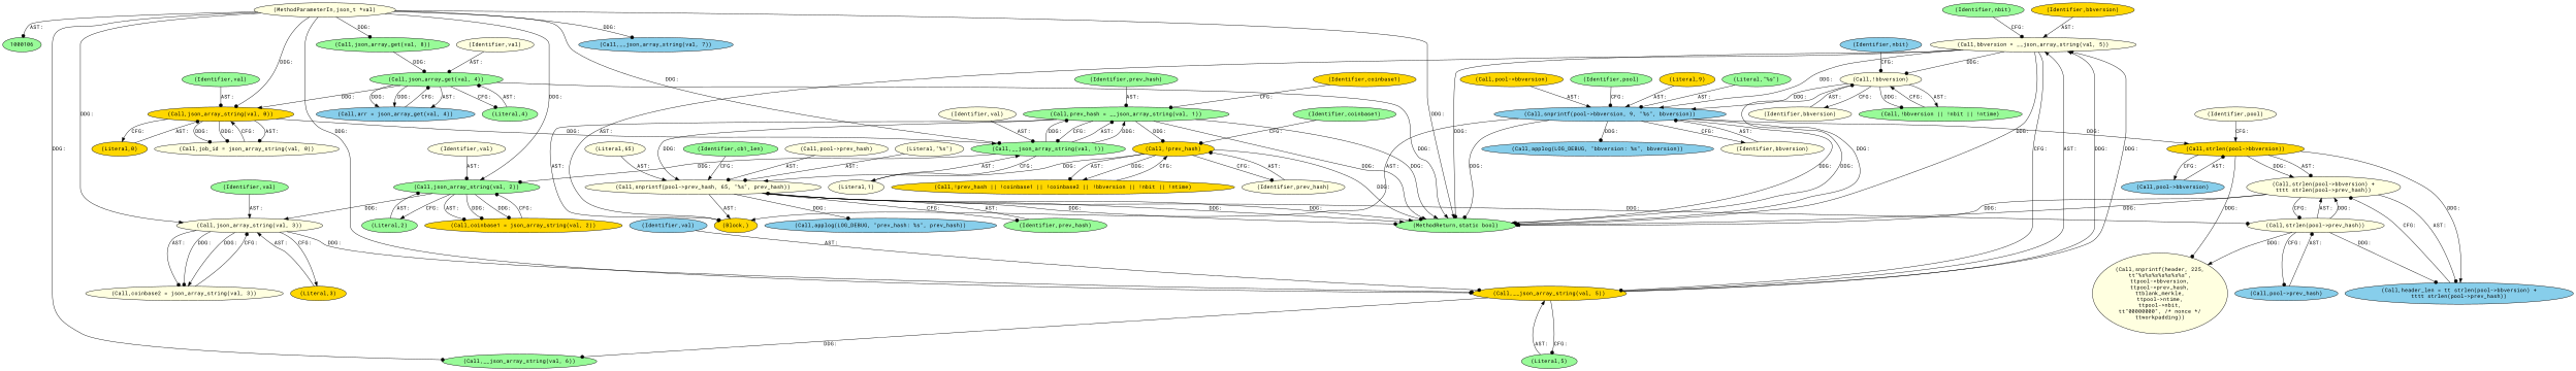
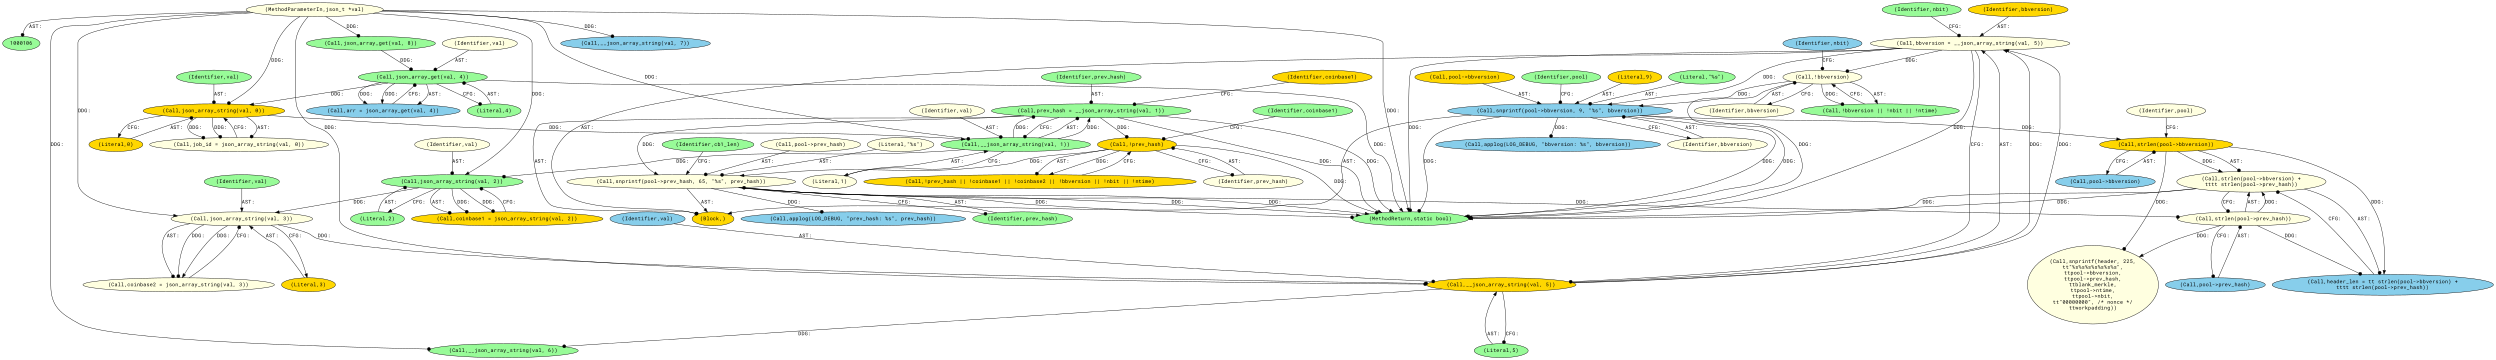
  digraph {
    fontname="Roboto Mono"
    node [fillcolor=lightyellow fontname="Roboto Mono" style=filled]
    edge [arrowhead=dot fontname="Roboto Mono"]
    n1 [label="(Call,strlen(pool->bbversion) +\n\t\t\t\t strlen(pool->prev_hash))"]
    n2 [label="(Call,strlen(pool->prev_hash))"]
    n3 [fillcolor=skyblue label="(Call,header_len = \t\t strlen(pool->bbversion) +\n\t\t\t\t strlen(pool->prev_hash))"]
    n4 [fillcolor=palegreen label="(MethodReturn,static bool)"]
    n5 [label="(Call,snprintf(header, 225,\n\t\t\"%s%s%s%s%s%s%s\",\n\t\tpool->bbversion,\n\t\tpool->prev_hash,\n\t\tblank_merkle,\n\t\tpool->ntime,\n\t\tpool->nbit,\n\t\t\"00000000\", /* nonce */\n\t\tworkpadding))"]
    n6 [fillcolor=skyblue label="(Call,pool->prev_hash)"]
    n7 [fillcolor=gold label="(Call,strlen(pool->bbversion))"]
    n8 [fillcolor=skyblue label="(Call,pool->bbversion)"]
    n9 [fillcolor=skyblue label="(Call,snprintf(pool->bbversion, 9, \"%s\", bbversion))"]
    n10 [fillcolor=skyblue label="(Call,applog(LOG_DEBUG, \"bbversion: %s\", bbversion))"]
    n11 [label="(Identifier,bbversion)"]
    n12 [fillcolor=gold label="(Block,)"]
    n13 [label="(Call,!bbversion)"]
    n14 [label="(Identifier,bbversion)"]
    n15 [fillcolor=palegreen label="(Call,!bbversion || !nbit || !ntime)"]
    n16 [label="(Call,bbversion = __json_array_string(val, 5))"]
    n17 [fillcolor=gold label="(Call,__json_array_string(val, 5))"]
    n18 [fillcolor=palegreen label="(Literal,5)"]
    n19 [fillcolor=palegreen label="(Call,__json_array_string(val, 6))"]
    n20 [label="(Call,json_array_string(val, 3))"]
    n21 [label="(Call,coinbase2 = json_array_string(val, 3))"]
    n22 [fillcolor=gold label="(Literal,3)"]
    n23 [fillcolor=palegreen label="(Call,json_array_string(val, 2))"]
    n24 [fillcolor=gold label="(Call,coinbase1 = json_array_string(val, 2))"]
    n25 [fillcolor=palegreen label="(Literal,2)"]
    n26 [fillcolor=palegreen label="(Call,__json_array_string(val, 1))"]
    n27 [fillcolor=palegreen label="(Call,prev_hash = __json_array_string(val, 1))"]
    n28 [label="(Literal,1)"]
    n29 [label="(Call,snprintf(pool->prev_hash, 65, \"%s\", prev_hash))"]
    n30 [fillcolor=gold label="(Call,!prev_hash)"]
    n31 [fillcolor=gold label="(Call,json_array_string(val, 0))"]
    n32 [label="(Call,job_id = json_array_string(val, 0))"]
    n33 [fillcolor=gold label="(Literal,0)"]
    n34 [fillcolor=palegreen label="(Call,json_array_get(val, 4))"]
    n35 [fillcolor=skyblue label="(Call,arr = json_array_get(val, 4))"]
    n36 [fillcolor=palegreen label="(Literal,4)"]
    n37 [label="(MethodParameterIn,json_t *val)"]
    n38 [fillcolor=skyblue label="(Call,__json_array_string(val, 7))"]
    n39 [fillcolor=palegreen label="(Call,json_array_get(val, 8))"]
    1000106 [fillcolor=palegreen]
    n41 [fillcolor=skyblue label="(Call,applog(LOG_DEBUG, \"prev_hash: %s\", prev_hash))"]
    n42 [fillcolor=palegreen label="(Identifier,prev_hash)"]
    n43 [label="(Identifier,prev_hash)"]
    n44 [fillcolor=gold label="(Call,!prev_hash || !coinbase1 || !coinbase2 || !bbversion || !nbit || !ntime)"]
    n45 [fillcolor=gold label="(Identifier,bbversion)"]
    n46 [fillcolor=skyblue label="(Identifier,val)"]
-   n47 [label="(Literal,65)"]
    n48 [label="(Identifier,val)"]
    n49 [fillcolor=palegreen label="(Identifier,cb1_len)"]
    n50 [label="(Call,pool->prev_hash)"]
    n51 [fillcolor=palegreen label="(Identifier,nbit)"]
    n52 [fillcolor=palegreen label="(Identifier,val)"]
    n53 [fillcolor=skyblue label="(Identifier,nbit)"]
    n54 [label="(Identifier,val)"]
    n55 [fillcolor=palegreen label="(Identifier,coinbase1)"]
    n56 [fillcolor=gold label="(Identifier,coinbase1)"]
    n57 [fillcolor=gold label="(Literal,9)"]
    n58 [fillcolor=palegreen label="(Identifier,prev_hash)"]
    n59 [label="(Identifier,val)"]
    n60 [label="(Identifier,pool)"]
    n61 [label="(Literal,\"%s\")"]
    n62 [fillcolor=palegreen label="(Literal,\"%s\")"]
    n63 [fillcolor=gold label="(Call,pool->bbversion)"]
    n64 [fillcolor=palegreen label="(Identifier,pool)"]
    n65 [fillcolor=palegreen label="(Identifier,val)"]
    n1 -> n2 [label="CFG: "]
    n1 -> n3 [label="AST: "]
    n1 -> n4 [arrowhead=normal label="DDG: "]
    n1 -> n4 [label="DDG: "]
    n2 -> n1 [arrowhead=normal label="AST: "]
    n2 -> n1 [arrowhead=normal label="DDG: "]
    n2 -> n3 [label="DDG: "]
    n2 -> n5 [arrowhead=normal label="DDG: "]
    n2 -> n6 [label="CFG: "]
    n3 -> n1 [label="CFG: "]
    n6 -> n2 [label="AST: "]
    n7 -> n1 [label="AST: "]
    n7 -> n1 [arrowhead=normal label="DDG: "]
    n7 -> n3 [arrowhead=normal label="DDG: "]
    n7 -> n5 [label="DDG: "]
    n7 -> n8 [arrowhead=normal label="CFG: "]
    n8 -> n7 [label="AST: "]
    n9 -> n4 [label="DDG: "]
    n9 -> n4 [arrowhead=normal label="DDG: "]
    n9 -> n4 [arrowhead=normal label="DDG: "]
    n9 -> n7 [arrowhead=normal label="DDG: "]
    n9 -> n10 [label="DDG: "]
    n9 -> n11 [arrowhead=normal label="CFG: "]
    n9 -> n12 [arrowhead=normal label="AST: "]
    n11 -> n9 [label="AST: "]
    n13 -> n4 [arrowhead=normal label="DDG: "]
    n13 -> n9 [arrowhead=normal label="DDG: "]
    n13 -> n14 [arrowhead=normal label="CFG: "]
    n13 -> n15 [arrowhead=normal label="AST: "]
    n13 -> n15 [label="DDG: "]
    n14 -> n13 [label="AST: "]
    n15 -> n13 [arrowhead=normal label="CFG: "]
    n16 -> n4 [arrowhead=normal label="DDG: "]
    n16 -> n4 [label="DDG: "]
    n16 -> n9 [arrowhead=normal label="DDG: "]
    n16 -> n12 [label="AST: "]
    n16 -> n13 [label="DDG: "]
    n16 -> n17 [label="CFG: "]
    n17 -> n16 [arrowhead=normal label="AST: "]
    n17 -> n16 [arrowhead=normal label="DDG: "]
    n17 -> n16 [arrowhead=normal label="DDG: "]
    n17 -> n18 [label="CFG: "]
    n17 -> n19 [label="DDG: "]
    n18 -> n17 [arrowhead=normal label="AST: "]
    n20 -> n17 [label="DDG: "]
    n20 -> n21 [label="AST: "]
    n20 -> n21 [label="DDG: "]
    n20 -> n21 [arrowhead=normal label="DDG: "]
    n20 -> n22 [arrowhead=normal label="CFG: "]
    n21 -> n20 [label="CFG: "]
    n22 -> n20 [arrowhead=normal label="AST: "]
    n23 -> n20 [arrowhead=normal label="DDG: "]
    n23 -> n24 [label="AST: "]
    n23 -> n24 [label="DDG: "]
    n23 -> n24 [label="DDG: "]
    n23 -> n25 [arrowhead=normal label="CFG: "]
    n24 -> n23 [label="CFG: "]
    n25 -> n23 [label="AST: "]
    n26 -> n23 [label="DDG: "]
    n26 -> n27 [label="AST: "]
    n26 -> n27 [arrowhead=normal label="DDG: "]
    n26 -> n27 [label="DDG: "]
    n26 -> n28 [arrowhead=normal label="CFG: "]
    n27 -> n4 [arrowhead=normal label="DDG: "]
    n27 -> n4 [arrowhead=normal label="DDG: "]
    n27 -> n12 [label="AST: "]
    n27 -> n26 [label="CFG: "]
    n27 -> n29 [arrowhead=normal label="DDG: "]
    n27 -> n30 [label="DDG: "]
    n28 -> n26 [arrowhead=normal label="AST: "]
    n29 -> n2 [label="DDG: "]
    n29 -> n4 [arrowhead=normal label="DDG: "]
    n29 -> n4 [arrowhead=normal label="DDG: "]
    n29 -> n4 [label="DDG: "]
    n29 -> n12 [arrowhead=normal label="AST: "]
    n29 -> n41 [label="DDG: "]
    n29 -> n42 [label="CFG: "]
    n30 -> n4 [label="DDG: "]
    n30 -> n29 [arrowhead=normal label="DDG: "]
    n30 -> n43 [label="CFG: "]
    n30 -> n44 [label="AST: "]
    n30 -> n44 [arrowhead=normal label="DDG: "]
    n31 -> n26 [arrowhead=normal label="DDG: "]
    n31 -> n32 [label="AST: "]
    n31 -> n32 [label="DDG: "]
    n31 -> n32 [label="DDG: "]
    n31 -> n33 [arrowhead=normal label="CFG: "]
    n32 -> n31 [arrowhead=normal label="CFG: "]
    n33 -> n31 [label="AST: "]
    n34 -> n4 [arrowhead=normal label="DDG: "]
    n34 -> n31 [arrowhead=normal label="DDG: "]
    n34 -> n35 [arrowhead=normal label="AST: "]
    n34 -> n35 [arrowhead=normal label="DDG: "]
    n34 -> n35 [arrowhead=normal label="DDG: "]
    n34 -> n36 [label="CFG: "]
    n35 -> n34 [label="CFG: "]
    n36 -> n34 [label="AST: "]
    n37 -> n4 [arrowhead=normal label="DDG: "]
    n37 -> n17 [label="DDG: "]
    n37 -> n19 [label="DDG: "]
    n37 -> n20 [arrowhead=normal label="DDG: "]
    n37 -> n23 [arrowhead=normal label="DDG: "]
    n37 -> n26 [label="DDG: "]
    n37 -> n31 [label="DDG: "]
    n37 -> n38 [label="DDG: "]
    n37 -> n39 [label="DDG: "]
    n37 -> 1000106 [label="AST: "]
    n39 -> n34 [label="DDG: "]
    n42 -> n29 [label="AST: "]
    n43 -> n30 [label="AST: "]
    n44 -> n30 [arrowhead=normal label="CFG: "]
    n45 -> n16 [arrowhead=normal label="AST: "]
    n46 -> n17 [label="AST: "]
-   n47 -> n29 [arrowhead=normal label="AST: "]
    n48 -> n23 [label="AST: "]
    n49 -> n29 [arrowhead=normal label="CFG: "]
    n50 -> n29 [label="AST: "]
    n51 -> n16 [label="CFG: "]
    n52 -> n31 [label="AST: "]
    n53 -> n13 [label="CFG: "]
    n54 -> n34 [label="AST: "]
    n55 -> n30 [label="CFG: "]
    n56 -> n27 [label="CFG: "]
    n57 -> n9 [arrowhead=normal label="AST: "]
    n58 -> n27 [label="AST: "]
    n59 -> n26 [label="AST: "]
    n60 -> n7 [arrowhead=normal label="CFG: "]
    n61 -> n29 [label="AST: "]
    n62 -> n9 [label="AST: "]
    n63 -> n9 [arrowhead=normal label="AST: "]
    n64 -> n9 [label="CFG: "]
    n65 -> n20 [arrowhead=normal label="AST: "]
  }
